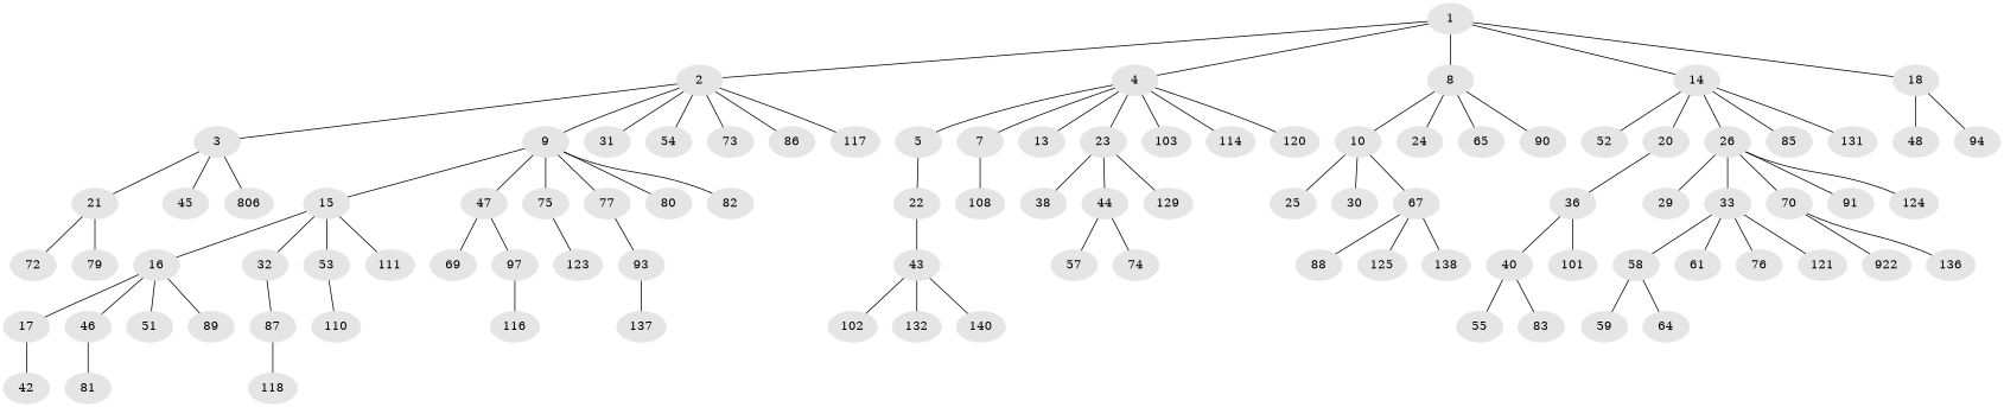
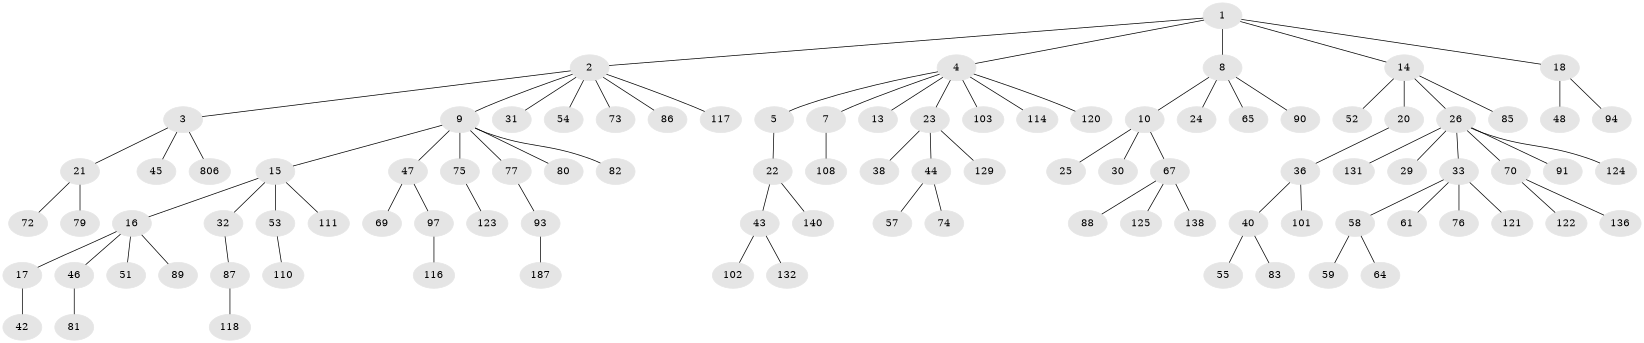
  graph {
    node [color=gray90 style=filled]
    1 [super="+115"]
    2 [super="+34"]
    4 [super="+6"]
    8 [super="+11"]
    14 [super="+41"]
    18 [super="+99"]
    3 [super="+60"]
    9 [super="+12"]
    31 [super="+68"]
    54
    73
    86
    117
    5
    7 [super="+141"]
    13
    23 [super="+39"]
    103 [super="+126"]
    114 [super="+128"]
    120
    10 [super="+28"]
    24 [super="+107"]
    65
    90
    52 [super="+139"]
    20 [super="+50"]
    26 [super="+49"]
    85
    131
    48
    94 [super="+105"]
    21 [super="+37"]
    45
    n34 [label=806]
    15 [super="+27"]
    47 [super="+62"]
    75 [super="+130"]
    77
    80 [super="+133"]
    82 [super="+134"]
    72
    79
    22 [super="+100"]
    108
    38
    44 [super="+56"]
    129
    43 [super="+112"]
    25 [super="+98"]
    30
    67 [super="+109"]
    16 [super="+19"]
    32
    53 [super="+63"]
    111
    69
    97
    123
    93 [super="+95"]
    88
    125
    138
    36
    29 [super="+84"]
    33 [super="+35"]
    70
    91 [super="+135"]
    124
    17 [super="+113"]
    46
    51
    89 [super="+127"]
    87 [super="+92"]
    110
    42
    81
    40 [super="+96"]
    101
    102
    132
    140
    57 [super="+78"]
    74
    58
    61 [super="+71"]
    76
    121
-   122 [label=922]
+   122
    136
    118
    59
    64 [super="+119"]
    55
    83 [super="+104"]
    116
-   137
+   137 [label=187]
    1 -- 2
    1 -- 4
    1 -- 8
    1 -- 14
    1 -- 18
    2 -- 3
    2 -- 9
    2 -- 31
    2 -- 54
    2 -- 73
    2 -- 86
    2 -- 117
    4 -- 5
    4 -- 7
    4 -- 13
    4 -- 23
    4 -- 103
    4 -- 114
    4 -- 120
    8 -- 10
    8 -- 24
    8 -- 65
    8 -- 90
    14 -- 52
    14 -- 20
    14 -- 26
    14 -- 85
-   14 -- 131
+   26 -- 131
    18 -- 48
    18 -- 94
    3 -- 21
    3 -- 45
    3 -- n34
    9 -- 15
    9 -- 47
    9 -- 75
    9 -- 77
    9 -- 80
    9 -- 82
    5 -- 22
    7 -- 108
    23 -- 38
    23 -- 44
    23 -- 129
    10 -- 25
    10 -- 30
    10 -- 67
    20 -- 36
    26 -- 29
    26 -- 33
    26 -- 70
    26 -- 91
    26 -- 124
    21 -- 72
    21 -- 79
    15 -- 16
    15 -- 32
    15 -- 53
    15 -- 111
    47 -- 69
    47 -- 97
    75 -- 123
    77 -- 93
    22 -- 43
    44 -- 57
    44 -- 74
    43 -- 102
    43 -- 132
-   43 -- 140
+   22 -- 140
    67 -- 88
    67 -- 125
    67 -- 138
    16 -- 17
    16 -- 46
    16 -- 51
    16 -- 89
    32 -- 87
    53 -- 110
    97 -- 116
    93 -- 137
    36 -- 40
    36 -- 101
    33 -- 58
    33 -- 61
    33 -- 76
    33 -- 121
    70 -- 122
    70 -- 136
    17 -- 42
    46 -- 81
    87 -- 118
    40 -- 55
    40 -- 83
    58 -- 59
    58 -- 64
  }
